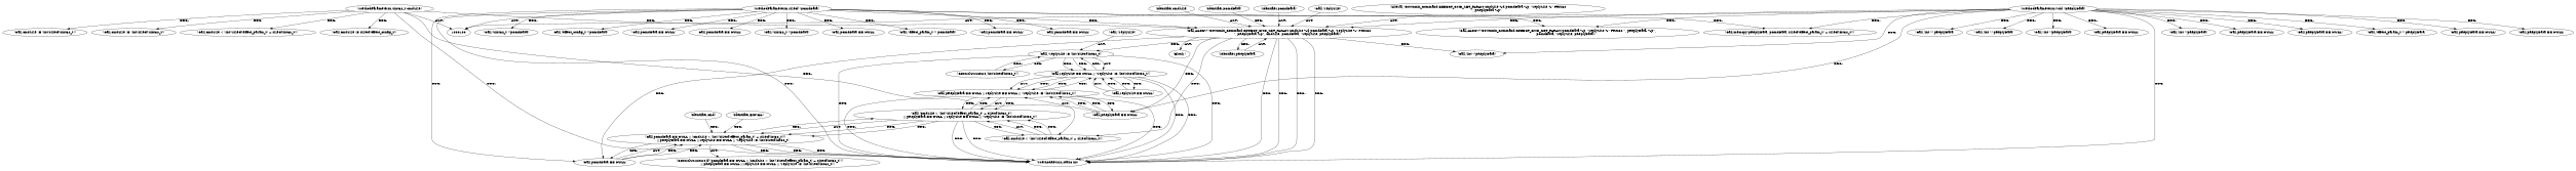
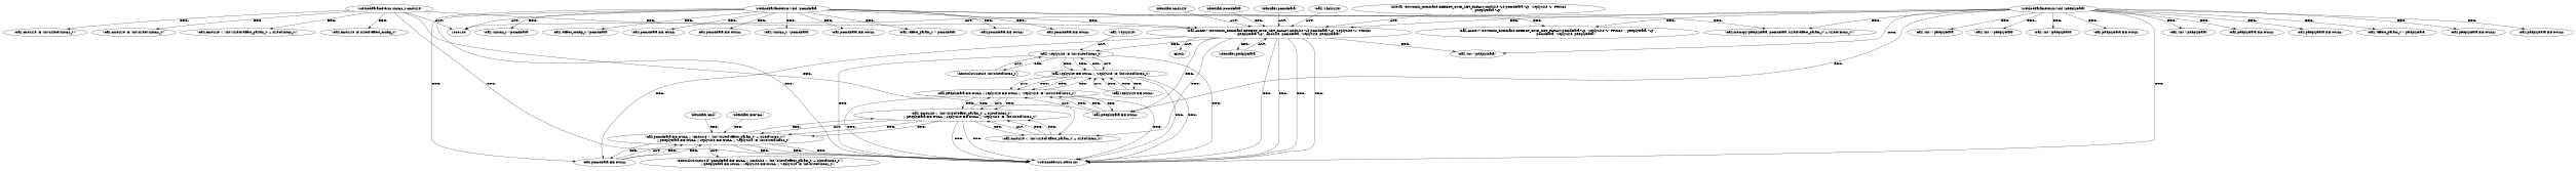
  digraph {
    n1 [label="(Call,*replySize != (int)sizeof(int32_t))"]
    n2 [label="(Call,replySize == NULL || *replySize != (int)sizeof(int32_t))"]
    n3 [label="(ControlStructure,(int)sizeof(int32_t))"]
    n4 [label="(MethodReturn,static int)"]
    n5 [label="(Call,pReplyData == NULL || replySize == NULL || *replySize != (int)sizeof(int32_t))"]
    n6 [label="(Call,replySize == NULL)"]
    n7 [label="(Call,ALOGV(\"Downmix_Command EFFECT_CMD_SET_PARAM cmdSize %d pCmdData %p, *replySize %\" PRIu32\n                 \", pReplyData %p\", cmdSize, pCmdData, *replySize, pReplyData))"]
    n8 [label="(Call,pReplyData == NULL)"]
    n9 [label="(Call,pCmdData == NULL)"]
    n10 [label="(Block,)"]
    n11 [label="(Identifier,pReplyData)"]
    n12 [label="(Call,cmdSize < (int)(sizeof(effect_param_t) + sizeof(int32_t)))"]
    n13 [label="(Call,(int *)pReplyData)"]
    n14 [label="(Call,pCmdData == NULL || (cmdSize < (int)(sizeof(effect_param_t) + sizeof(int32_t)))\n                || pReplyData == NULL || replySize == NULL || *replySize != (int)sizeof(int32_t))"]
    n15 [label="(Call,(cmdSize < (int)(sizeof(effect_param_t) + sizeof(int32_t)))\n                || pReplyData == NULL || replySize == NULL || *replySize != (int)sizeof(int32_t))"]
    n16 [label="(MethodParameterIn,uint32_t cmdSize)"]
    n17 [label="(Call,cmdSize < (int)(sizeof(effect_param_t) + sizeof(int32_t)))"]
    n18 [label="(Call,cmdSize != sizeof(effect_config_t))"]
    n19 [label="(Call,cmdSize != (int)sizeof(uint32_t))"]
    n20 [label="(Call,cmdSize != (int)sizeof(uint32_t))"]
    1000100
-   n22 [label="(MethodParameterIn,sizeof *pCmdData)"]
+   n22 [label="(MethodParameterIn,void *pCmdData)"]
    n23 [label="(Call,(uint32_t *)pCmdData)"]
    n24 [label="(Call,(effect_config_t *)pCmdData)"]
    n25 [label="(Call,pCmdData == NULL)"]
    n26 [label="(Call,pCmdData == NULL)"]
    n27 [label="(Call,memcpy(pReplyData, pCmdData, sizeof(effect_param_t) + sizeof(int32_t)))"]
    n28 [label="(Call,(uint32_t *)pCmdData)"]
    n29 [label="(Call,pCmdData == NULL)"]
    n30 [label="(Call,ALOGV(\"Downmix_Command EFFECT_CMD_GET_PARAM pCmdData %p, *replySize %\" PRIu32 \", pReplyData: %p\",\n                 pCmdData, *replySize, pReplyData))"]
    n31 [label="(Call,(effect_param_t *) pCmdData)"]
    n32 [label="(Call,pCmdData == NULL)"]
    n33 [label="(Call,pCmdData == NULL)"]
    n34 [label="(MethodParameterIn,void *pReplyData)"]
    n35 [label="(Call,(int *) pReplyData)"]
    n36 [label="(Call,(int *) pReplyData)"]
    n37 [label="(Call,(int *)pReplyData)"]
    n38 [label="(Call,pReplyData == NULL)"]
    n39 [label="(Call,(int *)pReplyData)"]
    n40 [label="(Call,pReplyData == NULL)"]
    n41 [label="(Call,pReplyData == NULL)"]
    n42 [label="(Call,(effect_param_t *) pReplyData)"]
    n43 [label="(Call,pReplyData == NULL)"]
    n44 [label="(Call,pReplyData == NULL)"]
    n45 [label="(ControlStructure,if (pCmdData == NULL || (cmdSize < (int)(sizeof(effect_param_t) + sizeof(int32_t)))\n                || pReplyData == NULL || replySize == NULL || *replySize != (int)sizeof(int32_t)))"]
    n46 [label="(Identifier,pCmdData)"]
    n47 [label="(Identifier,cmd)"]
    n48 [label="(Identifier,pCmdData)"]
    n49 [label="(Call,*replySize)"]
    n50 [label="(Literal,\"Downmix_Command EFFECT_CMD_SET_PARAM cmdSize %d pCmdData %p, *replySize %\" PRIu32\n                 \", pReplyData %p\")"]
    n51 [label="(Identifier,EINVAL)"]
    n52 [label="(Identifier,cmdSize)"]
    n53 [label="(Call,*replySize)"]
    n1 -> n2 [label="AST: "]
    n1 -> n2 [label="DDG: "]
    n1 -> n2 [label="DDG: "]
    n1 -> n3 [label="CFG: "]
    n1 -> n4 [label="DDG: "]
    n1 -> n4 [label="DDG: "]
    n2 -> n1 [label="CFG: "]
    n2 -> n4 [label="DDG: "]
    n2 -> n4 [label="DDG: "]
    n2 -> n5 [label="AST: "]
    n2 -> n5 [label="DDG: "]
    n2 -> n5 [label="DDG: "]
    n2 -> n6 [label="CFG: "]
-   n3 -> n1 [label="DDG: "]
+   n3 -> n1 [label="AST: "]
    n5 -> n2 [label="CFG: "]
    n5 -> n4 [label="DDG: "]
    n5 -> n4 [label="DDG: "]
    n5 -> n8 [label="CFG: "]
    n5 -> n15 [label="AST: "]
    n5 -> n15 [label="DDG: "]
    n5 -> n15 [label="DDG: "]
    n6 -> n2 [label="AST: "]
    n6 -> n2 [label="DDG: "]
    n6 -> n2 [label="DDG: "]
    n7 -> n1 [label="DDG: "]
    n7 -> n4 [label="DDG: "]
    n7 -> n4 [label="DDG: "]
    n7 -> n4 [label="DDG: "]
    n7 -> n4 [label="DDG: "]
    n7 -> n8 [label="DDG: "]
    n7 -> n9 [label="DDG: "]
    n7 -> n10 [label="AST: "]
    n7 -> n11 [label="CFG: "]
    n7 -> n12 [label="DDG: "]
    n7 -> n13 [label="DDG: "]
    n8 -> n5 [label="AST: "]
    n8 -> n5 [label="DDG: "]
    n8 -> n5 [label="DDG: "]
    n9 -> n14 [label="AST: "]
    n9 -> n14 [label="DDG: "]
    n9 -> n14 [label="DDG: "]
    n11 -> n7 [label="AST: "]
    n12 -> n15 [label="AST: "]
    n12 -> n15 [label="DDG: "]
    n12 -> n15 [label="DDG: "]
    n14 -> n4 [label="DDG: "]
    n14 -> n4 [label="DDG: "]
    n14 -> n4 [label="DDG: "]
    n14 -> n9 [label="CFG: "]
    n14 -> n15 [label="CFG: "]
    n14 -> n45 [label="AST: "]
    n15 -> n4 [label="DDG: "]
    n15 -> n4 [label="DDG: "]
    n15 -> n5 [label="CFG: "]
    n15 -> n12 [label="CFG: "]
    n15 -> n14 [label="AST: "]
    n15 -> n14 [label="DDG: "]
    n15 -> n14 [label="DDG: "]
    n16 -> n4 [label="DDG: "]
    n16 -> n7 [label="DDG: "]
    n16 -> n12 [label="DDG: "]
    n16 -> n17 [label="DDG: "]
    n16 -> n18 [label="DDG: "]
    n16 -> n19 [label="DDG: "]
    n16 -> n20 [label="DDG: "]
    n16 -> 1000100 [label="AST: "]
    n22 -> n4 [label="DDG: "]
    n22 -> n7 [label="DDG: "]
    n22 -> n9 [label="DDG: "]
    n22 -> 1000100 [label="AST: "]
    n22 -> n23 [label="DDG: "]
    n22 -> n24 [label="DDG: "]
    n22 -> n25 [label="DDG: "]
    n22 -> n26 [label="DDG: "]
    n22 -> n27 [label="DDG: "]
    n22 -> n28 [label="DDG: "]
    n22 -> n29 [label="DDG: "]
    n22 -> n30 [label="DDG: "]
    n22 -> n31 [label="DDG: "]
    n22 -> n32 [label="DDG: "]
    n22 -> n33 [label="DDG: "]
    n34 -> n4 [label="DDG: "]
    n34 -> n7 [label="DDG: "]
    n34 -> n8 [label="DDG: "]
    n34 -> n13 [label="DDG: "]
    n34 -> 1000100 [label="AST: "]
    n34 -> n27 [label="DDG: "]
    n34 -> n30 [label="DDG: "]
    n34 -> n35 [label="DDG: "]
    n34 -> n36 [label="DDG: "]
    n34 -> n37 [label="DDG: "]
    n34 -> n38 [label="DDG: "]
    n34 -> n39 [label="DDG: "]
    n34 -> n40 [label="DDG: "]
    n34 -> n41 [label="DDG: "]
    n34 -> n42 [label="DDG: "]
    n34 -> n43 [label="DDG: "]
    n34 -> n44 [label="DDG: "]
    n46 -> n7 [label="CFG: "]
    n47 -> n14 [label="CFG: "]
    n48 -> n7 [label="AST: "]
    n49 -> n7 [label="AST: "]
    n50 -> n7 [label="AST: "]
    n51 -> n14 [label="CFG: "]
    n52 -> n7 [label="AST: "]
    n53 -> n1 [label="AST: "]
  }
